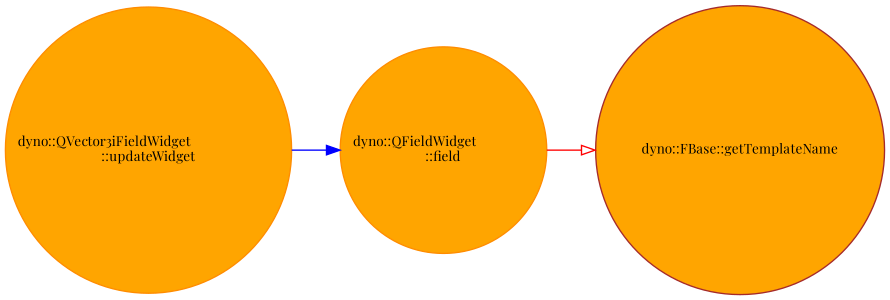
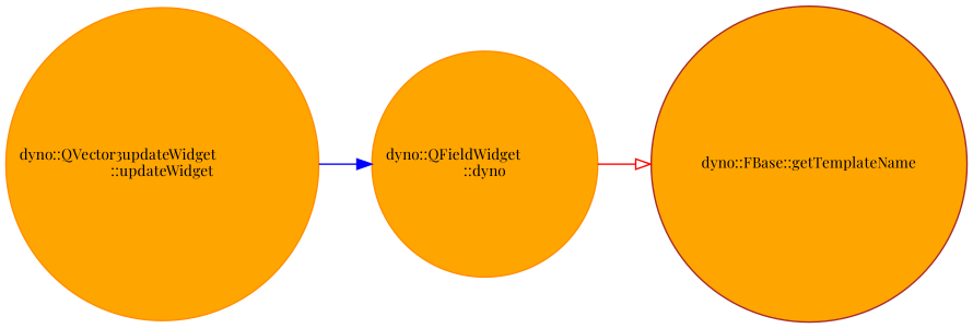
  digraph {
    fontname="Playfair Display"
    rankdir=LR
    node [color=darkorange fillcolor=orange fontname="Playfair Display" fontsize=10 shape=circle style=filled]
    edge [fontname="Playfair Display" fontsize=10 labelfontname=Helvetica labelfontsize=10 style=solid]
-   n1 [fontcolor=black height=0.2 label="dyno::QVector3iFieldWidget\l::updateWidget" width=0.4]
-   n2 [height=0.2 label="dyno::QFieldWidget\l::field" width=0.4]
+   n1 [fontcolor=black height=0.2 label="dyno::QVector3updateWidget\l::updateWidget" width=0.4]
+   n2 [height=0.2 label="dyno::QFieldWidget\l::dyno" width=0.4]
    n3 [color=brown height=0.2 label="dyno::FBase::getTemplateName" width=0.4]
    n1 -> n2 [arrowhead=normal color=blue]
    n2 -> n3 [arrowhead=onormal color=red]
  }
